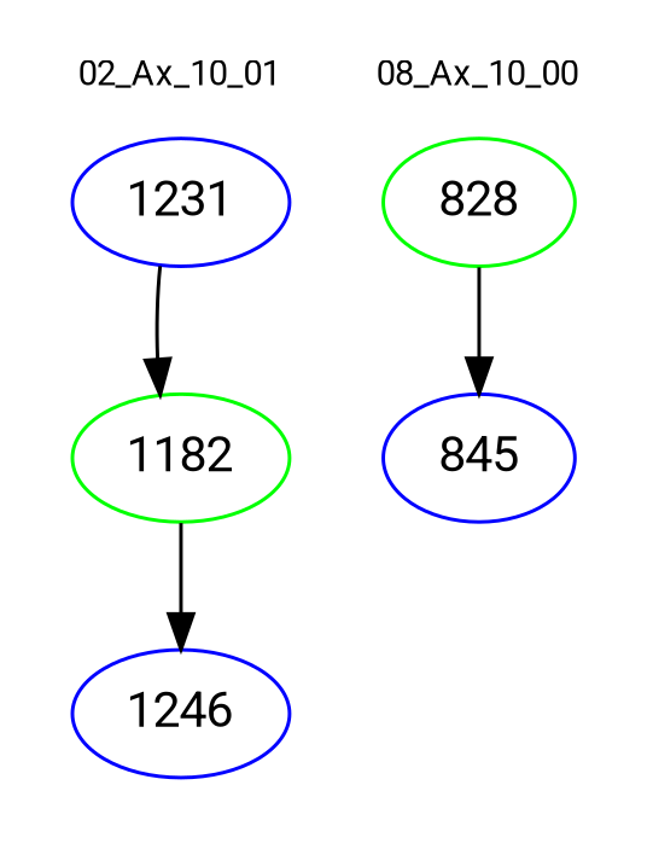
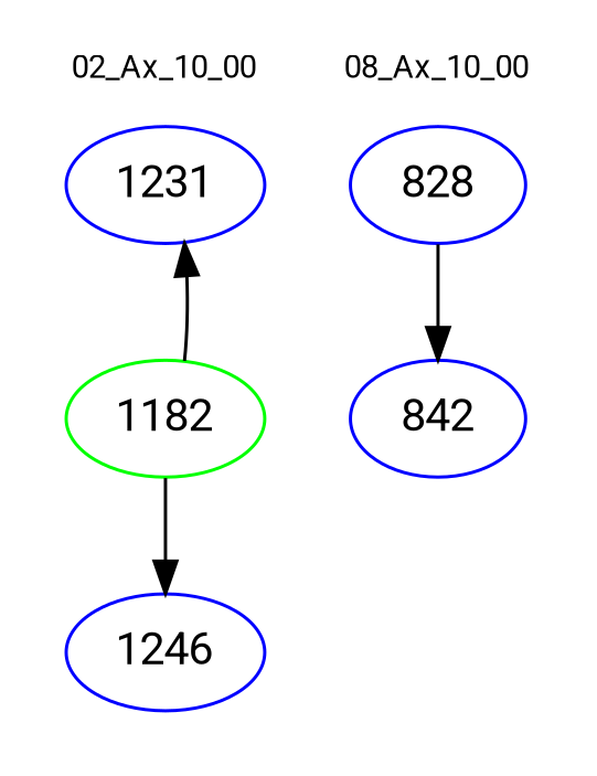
  digraph {
    fontname=Roboto
    node [color=blue fontname=Roboto]
    edge [color=black fontname=Roboto]
    n1 [label=1231]
    n2 [color=green label=1182]
    n3 [label=1246]
-   n4 [color=green label=828]
-   n5 [label=845]
+   n4 [label=828]
+   n5 [label=842]
    subgraph cluster_1 {
      color=white
      fontsize=10
-     label="02_Ax_10_01"
+     label="02_Ax_10_00"
      n1
      n2
      n3
    }
    subgraph cluster_2 {
      color=white
      fontsize=10
      label="08_Ax_10_00"
      n4
      n5
    }
-   n1 -> n2
+   n2 -> n1
    n2 -> n3
    n4 -> n5
  }
